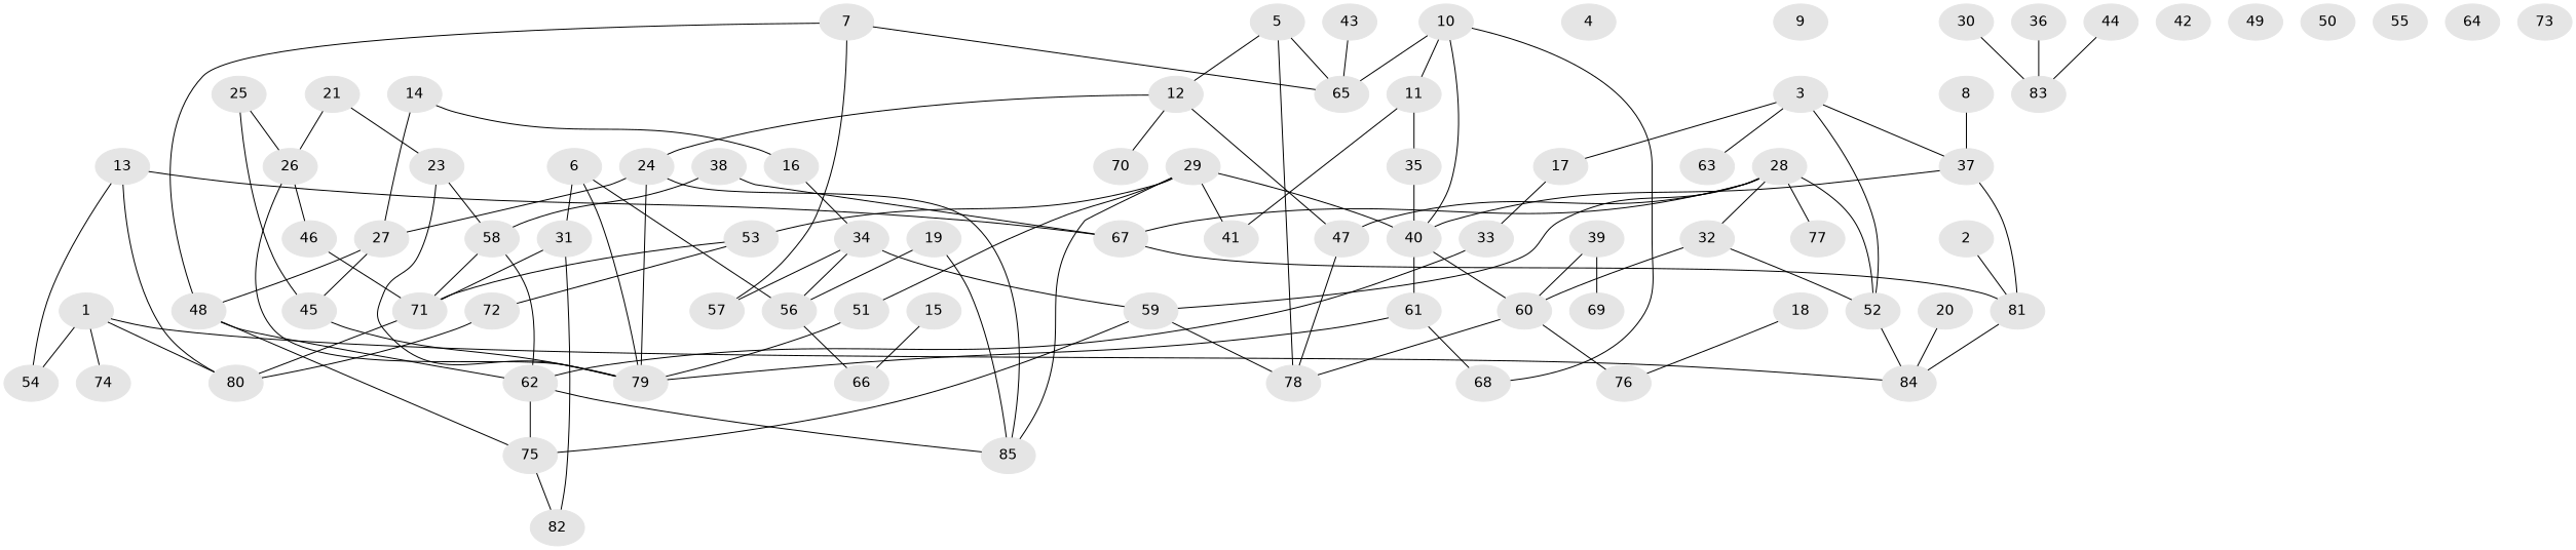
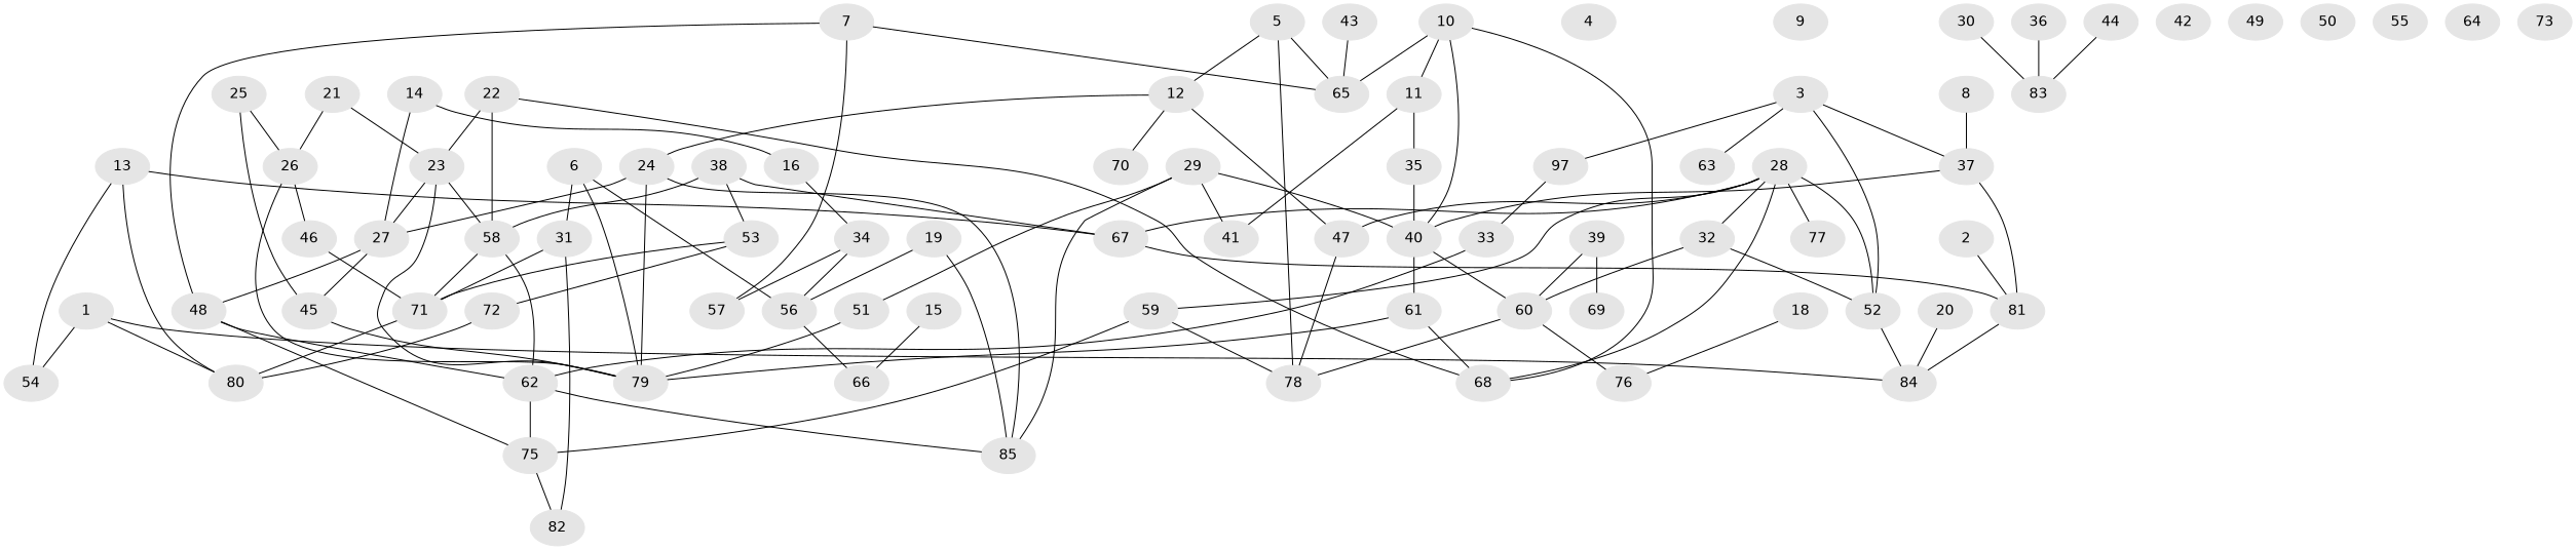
  graph {
    fontname="DejaVu Sans"
    node [color=gray90 fontname="DejaVu Sans" style=filled]
    edge [fontname="DejaVu Sans"]
    1
    54
-   74
    80
    84
    2
    81
    3
-   17
+   17 [label=97]
    37
    52
    63
    33
    40
    4
    5
    12
    65
    78
    24
    47
    70
    6
    31
    56
    79
    71
    82
    66
    7
    48
    57
    62
    75
    8
    9
    10
    11
    68
    35
    41
    60
    61
    27
    85
    13
    67
    14
    16
    34
    45
    15
    59
    18
    76
    19
    20
    21
    23
    26
    58
    46
+   22
    25
    28
    32
    77
    29
    51
    53
    72
    30
    83
    36
    38
    39
    69
    42
    43
    44
    49
    50
    55
    64
    73
    1 -- 54
-   1 -- 74
    1 -- 80
    1 -- 84
    2 -- 81
    81 -- 84
    3 -- 17
    3 -- 37
    3 -- 52
    3 -- 63
    17 -- 33
    37 -- 81
    37 -- 40
    52 -- 84
    33 -- 62
    40 -- 60
    40 -- 61
    5 -- 12
    5 -- 65
    5 -- 78
    12 -- 24
    12 -- 47
    12 -- 70
    24 -- 79
    24 -- 27
    24 -- 85
    47 -- 78
    6 -- 31
    6 -- 56
    6 -- 79
    31 -- 71
    31 -- 82
    56 -- 66
    71 -- 80
    7 -- 65
    7 -- 48
    7 -- 57
    48 -- 62
    48 -- 75
    62 -- 75
    62 -- 85
    75 -- 82
    8 -- 37
    10 -- 40
    10 -- 65
    10 -- 11
    10 -- 68
    11 -- 35
    11 -- 41
    35 -- 40
    60 -- 78
    60 -- 76
    61 -- 79
    61 -- 68
    27 -- 48
    27 -- 45
    13 -- 54
    13 -- 80
    13 -- 67
    67 -- 81
    14 -- 27
    14 -- 16
    16 -- 34
    34 -- 56
    34 -- 57
-   34 -- 59
    45 -- 79
    15 -- 66
    59 -- 78
    59 -- 75
    18 -- 76
    19 -- 56
    19 -- 85
    20 -- 84
    21 -- 23
    21 -- 26
    23 -- 79
+   23 -- 27
    23 -- 58
    26 -- 79
    26 -- 46
    58 -- 71
    58 -- 62
    46 -- 71
+   22 -- 68
+   22 -- 23
+   22 -- 58
    25 -- 45
    25 -- 26
    28 -- 52
    28 -- 47
+   28 -- 68
    28 -- 67
    28 -- 59
    28 -- 32
    28 -- 77
    32 -- 52
    32 -- 60
    29 -- 40
    29 -- 41
    29 -- 85
    29 -- 51
-   29 -- 53
+   38 -- 53
    51 -- 79
    53 -- 71
    53 -- 72
    72 -- 80
    30 -- 83
    36 -- 83
    38 -- 67
    38 -- 58
    39 -- 60
    39 -- 69
    43 -- 65
    44 -- 83
  }
